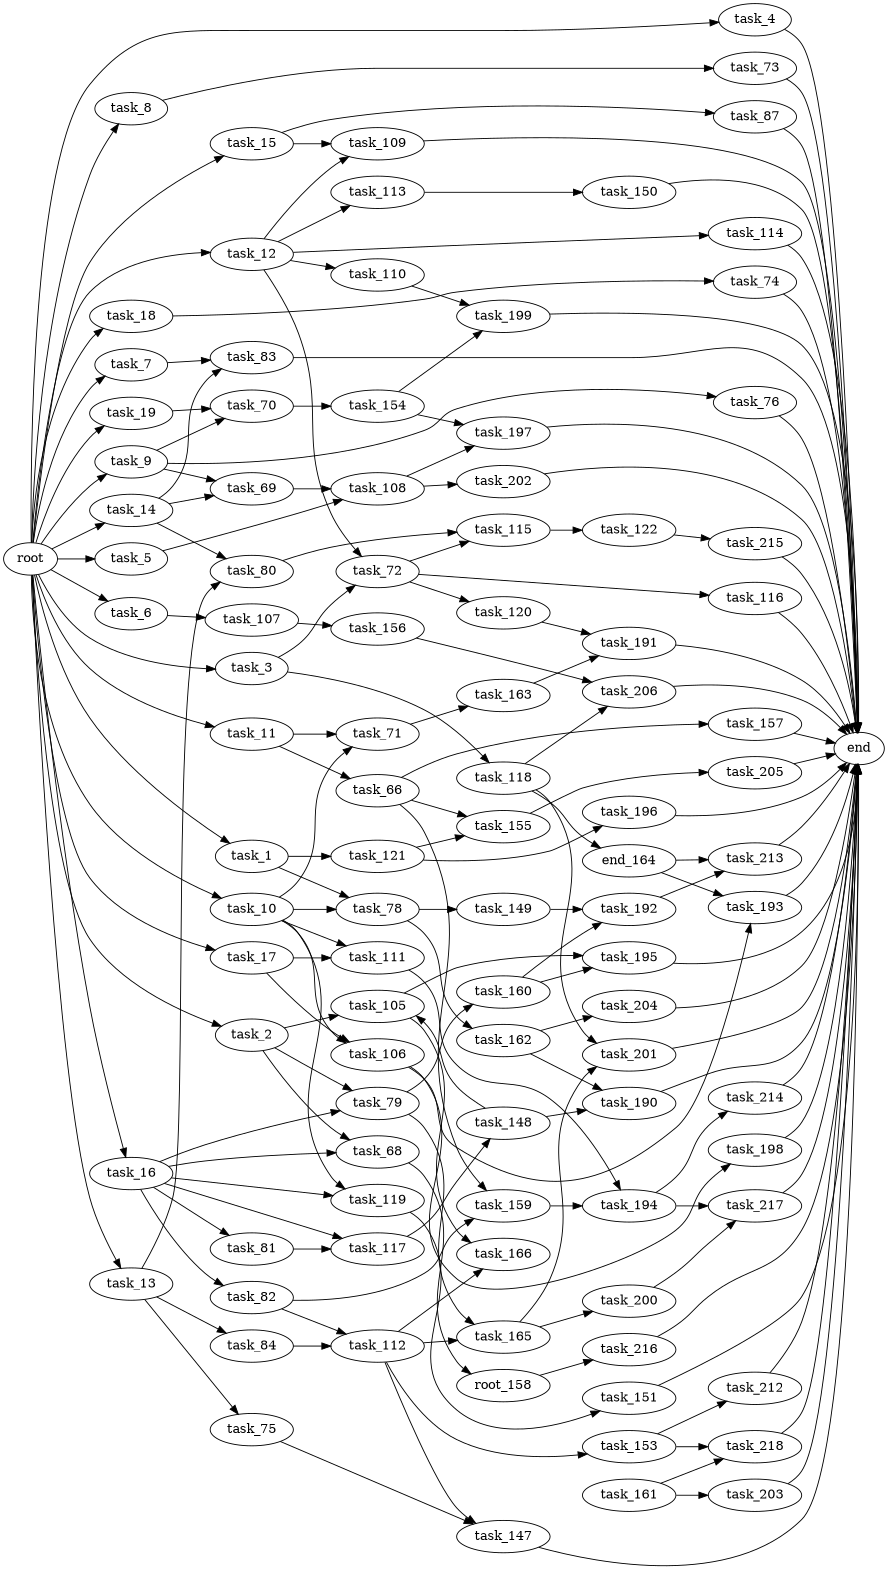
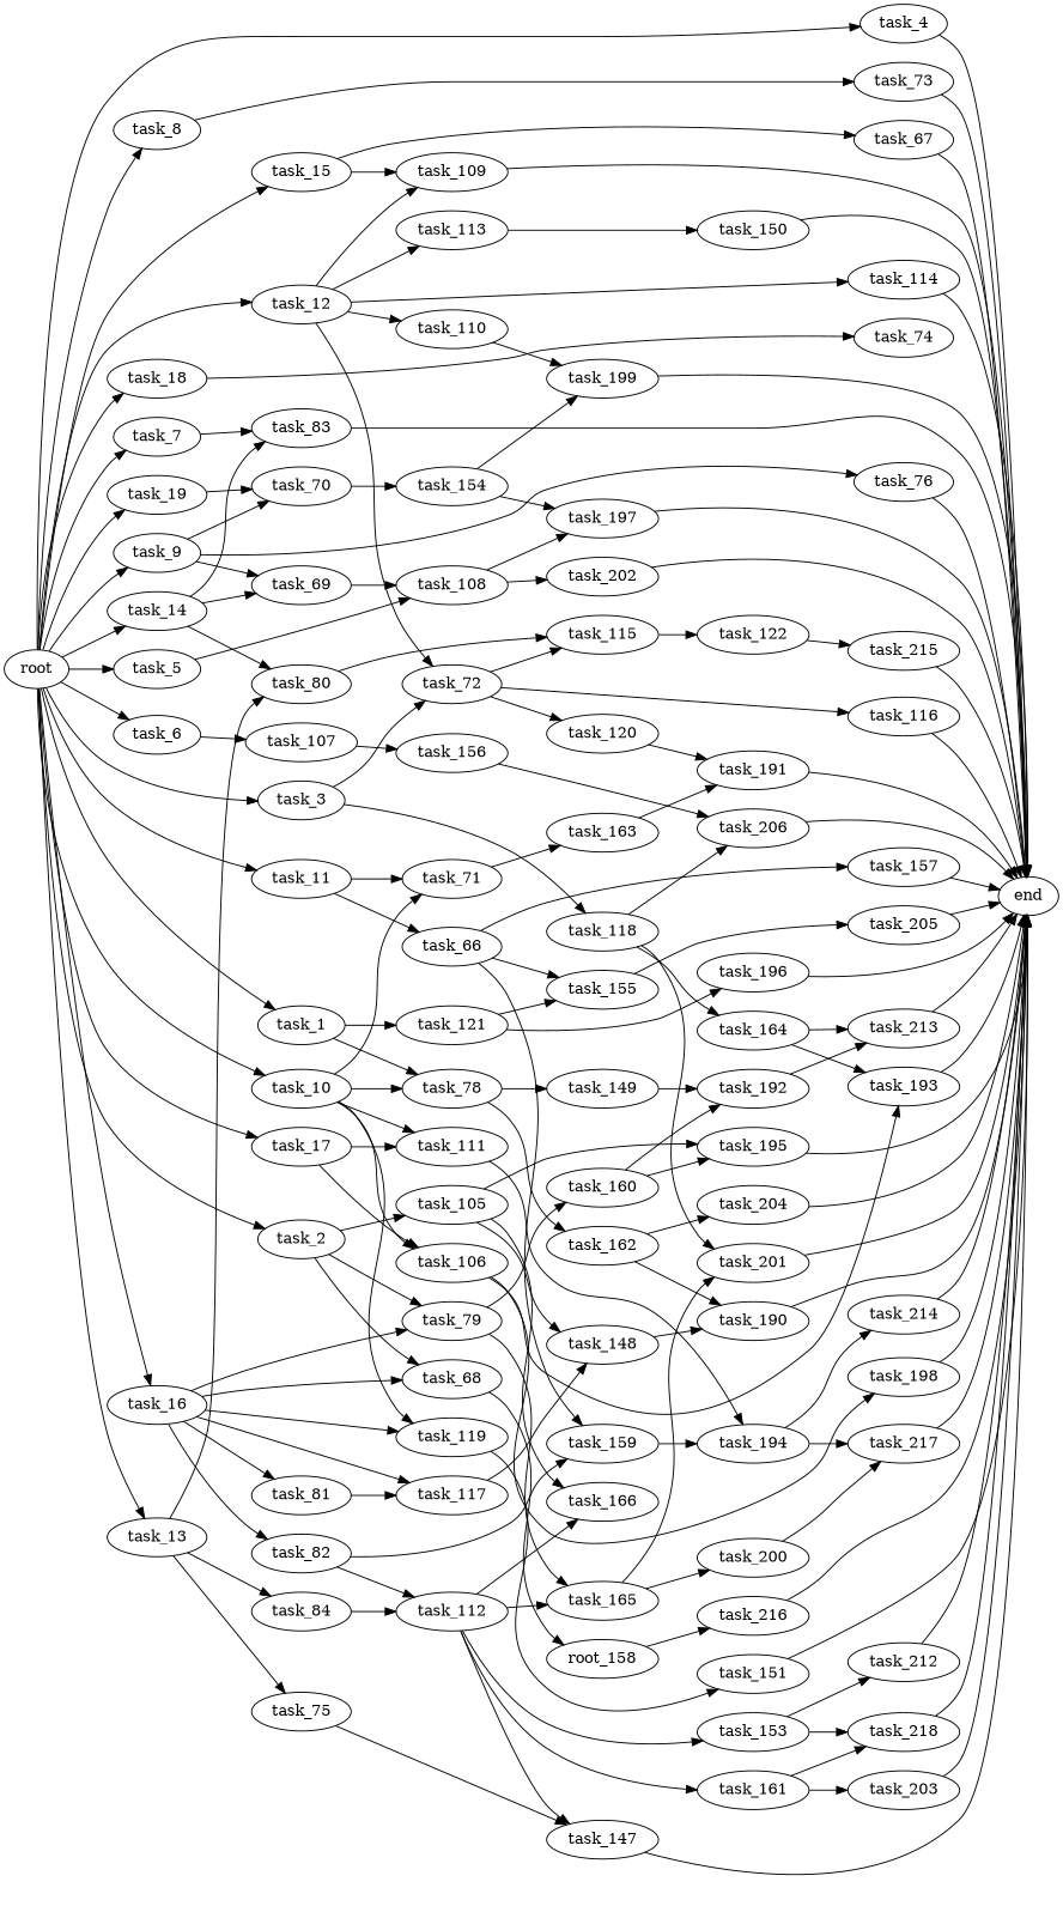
  digraph {
    rankdir=LR
    root
    task_1
    task_2
    task_3
    task_4
    task_5
    task_6
    task_7
    task_8
    task_9
    task_10
    task_11
    task_12
    task_13
    task_14
    task_15
    task_16
    task_17
    task_18
    task_19
    task_78
    task_121
    task_68
    task_79
    task_105
    task_72
    task_118
    end
    task_108
    task_107
    task_83
    task_73
    task_69
    task_70
    task_76
    task_71
    task_106
    task_111
    task_119
    task_66
    task_109
    task_110
    task_113
    task_114
    task_75
    task_80
    task_84
-   task_67 [label=task_87]
+   task_67
    task_81
    task_82
    task_117
    task_74
    task_149
    task_162
    task_155
    task_196
    n57 [label=root_158]
    task_160
    task_165
    task_148
    task_166
    task_195
    task_115
    task_116
    task_120
-   task_164 [label=end_164]
+   task_164
    task_201
    task_206
    task_197
    task_202
    task_156
    task_154
    task_163
    task_193
    task_198
    task_194
    task_151
    task_157
    task_159
    task_199
    task_150
    task_147
    task_112
    task_205
    task_216
    task_191
    n87 [label=task_122]
    task_192
    task_190
    task_204
    task_200
    task_153
    task_161
    task_214
    task_217
    task_212
    task_218
    task_203
    task_215
    task_213
    root -> task_1
    root -> task_2
    root -> task_3
    root -> task_4
    root -> task_5
    root -> task_6
    root -> task_7
    root -> task_8
    root -> task_9
    root -> task_10
    root -> task_11
    root -> task_12
    root -> task_13
    root -> task_14
    root -> task_15
    root -> task_16
    root -> task_17
    root -> task_18
    root -> task_19
    task_1 -> task_78
    task_1 -> task_121
    task_2 -> task_68
    task_2 -> task_79
    task_2 -> task_105
    task_3 -> task_72
    task_3 -> task_118
    task_4 -> end
    task_5 -> task_108
    task_6 -> task_107
    task_7 -> task_83
    task_8 -> task_73
    task_9 -> task_69
    task_9 -> task_70
    task_9 -> task_76
    task_10 -> task_78
    task_10 -> task_71
    task_10 -> task_106
    task_10 -> task_111
    task_10 -> task_119
    task_11 -> task_71
    task_11 -> task_66
    task_12 -> task_72
    task_12 -> task_109
    task_12 -> task_110
    task_12 -> task_113
    task_12 -> task_114
    task_13 -> task_75
    task_13 -> task_80
    task_13 -> task_84
    task_14 -> task_83
    task_14 -> task_69
    task_14 -> task_80
    task_15 -> task_109
    task_15 -> task_67
    task_16 -> task_68
    task_16 -> task_79
    task_16 -> task_119
    task_16 -> task_81
    task_16 -> task_82
    task_16 -> task_117
    task_17 -> task_106
    task_17 -> task_111
    task_18 -> task_74
    task_19 -> task_70
    task_78 -> task_149
    task_78 -> task_162
    task_121 -> task_155
    task_121 -> task_196
    task_68 -> n57
    task_79 -> task_160
    task_79 -> task_165
-   task_148 -> task_105
+   task_105 -> task_148
    task_105 -> task_166
    task_105 -> task_195
    task_72 -> task_115
    task_72 -> task_116
    task_72 -> task_120
    task_118 -> task_164
    task_118 -> task_201
    task_118 -> task_206
    task_108 -> task_197
    task_108 -> task_202
    task_107 -> task_156
    task_83 -> end
    task_73 -> end
    task_69 -> task_108
    task_70 -> task_154
    task_76 -> end
    task_71 -> task_163
    task_106 -> task_193
    task_106 -> task_198
    task_111 -> task_194
    task_119 -> task_151
    task_66 -> task_155
    task_66 -> task_157
    task_66 -> task_159
    task_109 -> end
    task_110 -> task_199
    task_113 -> task_150
    task_114 -> end
    task_75 -> task_147
    task_80 -> task_115
    task_84 -> task_112
    task_67 -> end
    task_81 -> task_117
    task_82 -> task_159
    task_82 -> task_112
    task_117 -> task_148
-   task_74 -> end
    task_149 -> task_192
    task_162 -> task_190
    task_162 -> task_204
    task_155 -> task_205
    task_196 -> end
    n57 -> task_216
    task_160 -> task_195
    task_160 -> task_192
    task_165 -> task_201
    task_165 -> task_200
    task_148 -> task_190
    task_195 -> end
    task_115 -> n87
    task_116 -> end
    task_120 -> task_191
    task_164 -> task_193
    task_164 -> task_213
    task_201 -> end
    task_206 -> end
    task_197 -> end
    task_202 -> end
    task_156 -> task_206
    task_154 -> task_197
    task_154 -> task_199
    task_163 -> task_191
    task_193 -> end
    task_198 -> end
    task_194 -> task_214
    task_194 -> task_217
    task_151 -> end
    task_157 -> end
    task_159 -> task_194
    task_199 -> end
    task_150 -> end
    task_147 -> end
    task_112 -> task_165
    task_112 -> task_166
    task_112 -> task_147
    task_112 -> task_153
+   task_112 -> task_161
    task_205 -> end
    task_216 -> end
    task_191 -> end
    n87 -> task_215
    task_192 -> task_213
    task_190 -> end
    task_204 -> end
    task_200 -> task_217
    task_153 -> task_212
    task_153 -> task_218
    task_161 -> task_218
    task_161 -> task_203
    task_214 -> end
    task_217 -> end
    task_212 -> end
    task_218 -> end
    task_203 -> end
    task_215 -> end
    task_213 -> end
  }
